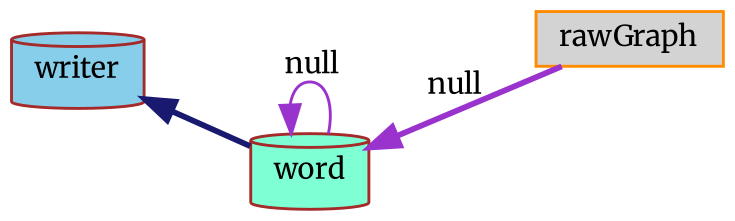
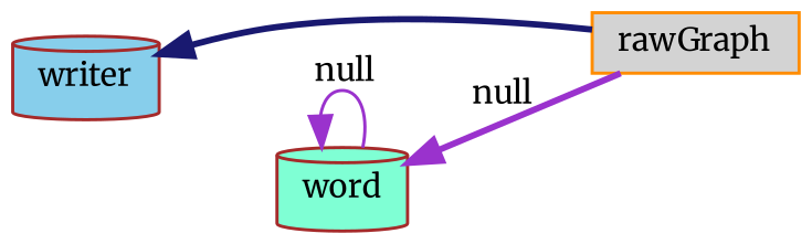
  digraph {
    fontname=Merriweather
    rankdir=LR
    node [color=brown fontname=Merriweather fontsize=10 shape=cylinder style=filled]
    edge [color=darkorchid3 dir=back fontname=Merriweather fontsize=10 labelfontname=Helvetica labelfontsize=10 style=bold]
    n1 [color=darkorange fillcolor=lightgrey fontcolor=black height=0.2 label=rawGraph shape=box width=0.4]
    n2 [fillcolor=skyblue height=0.2 label=writer width=0.4]
    n3 [fillcolor=aquamarine height=0.2 label=word width=0.4]
-   n2 -> n3 [color=midnightblue]
+   n2 -> n1 [color=midnightblue]
    n3 -> n1 [label=" null"]
    n3 -> n3 [label=" null" style=solid]
  }
